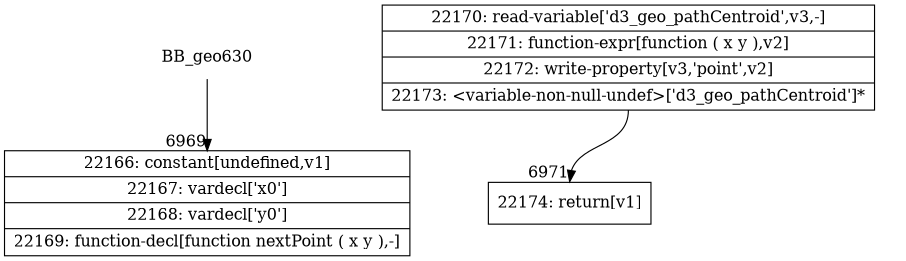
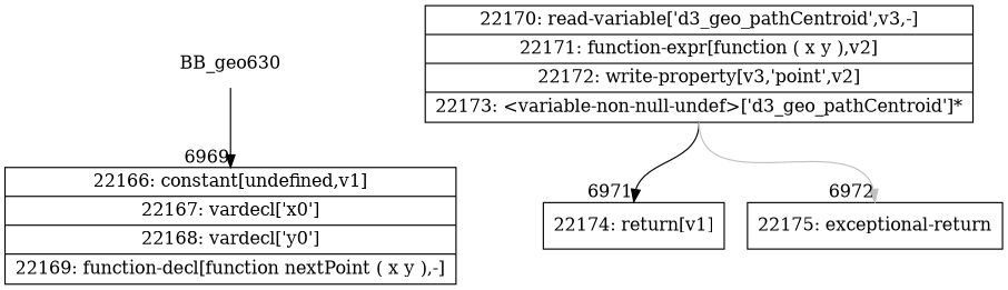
  digraph {
    rankdir=TD
    node [shape=record]
    edge [headport=n tailport=s]
    n1 [label=BB_geo630 shape=none]
    n2 [label="{22166: constant[undefined,v1]|22167: vardecl['x0']|22168: vardecl['y0']|22169: function-decl[function nextPoint ( x y ),-]}"]
    n3 [label="{22170: read-variable['d3_geo_pathCentroid',v3,-]|22171: function-expr[function ( x y ),v2]|22172: write-property[v3,'point',v2]|22173: \<variable-non-null-undef\>['d3_geo_pathCentroid']*}"]
    n4 [label="{22174: return[v1]}"]
+   n5 [label="{22175: exceptional-return}"]
    n1 -> n2 [headlabel="    6969"]
    n3 -> n4 [headlabel="      6971"]
+   n3 -> n5 [color=gray headlabel="      6972"]
  }
